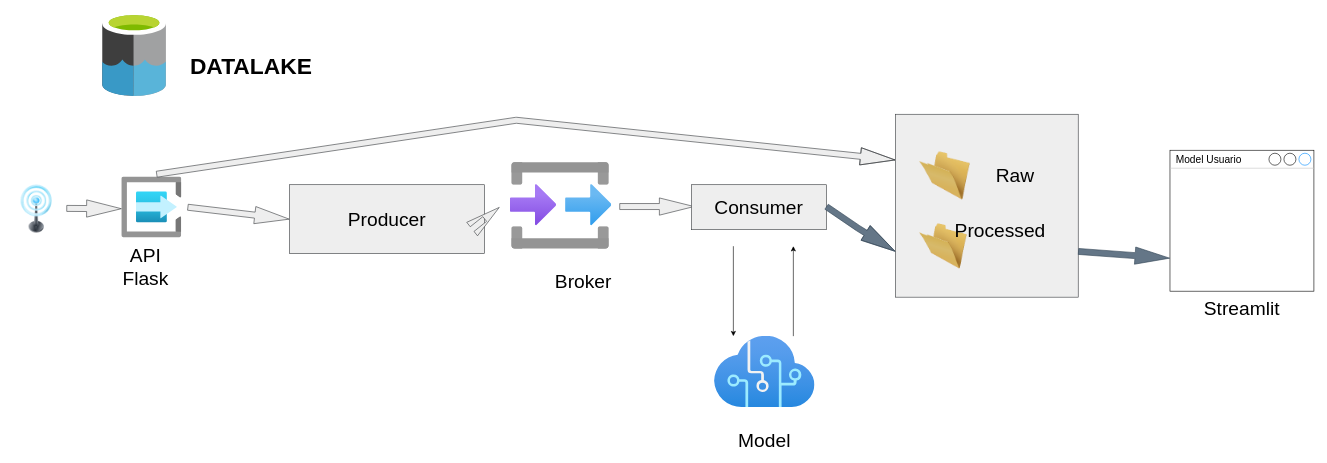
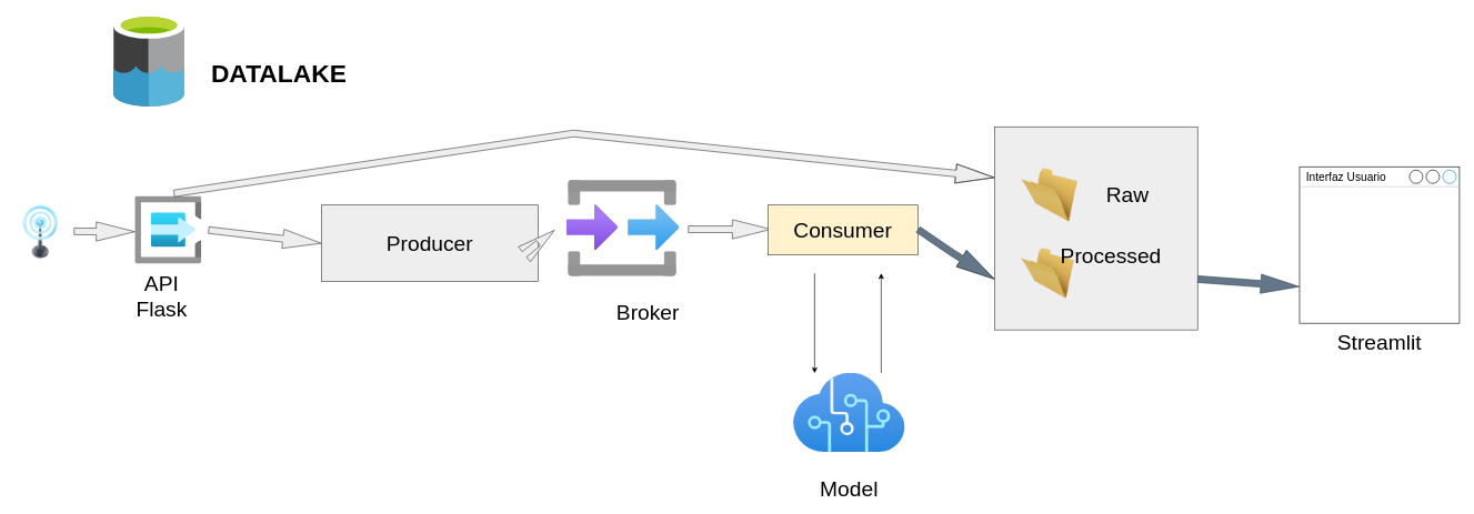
  <mxCell id="0" />
  <mxCell id="1" parent="0" />
- <mxCell id="2" value="Model Usuario&lt;br&gt;" style="strokeWidth=1;shadow=0;dashed=0;align=center;html=1;shape=mxgraph.mockup.containers.window;align=left;verticalAlign=top;spacingLeft=8;strokeColor2=#008cff;strokeColor3=#c4c4c4;mainText=;fontSize=17;labelBackgroundColor=none;" parent="1" vertex="1"><mxGeometry x="1950" y="250" width="240" height="235" as="geometry" /></mxCell>
+ <mxCell id="2" value="Interfaz Usuario&lt;br&gt;" style="strokeWidth=1;shadow=0;dashed=0;align=center;html=1;shape=mxgraph.mockup.containers.window;align=left;verticalAlign=top;spacingLeft=8;strokeColor2=#008cff;strokeColor3=#c4c4c4;mainText=;fontSize=17;labelBackgroundColor=none;" parent="1" vertex="1"><mxGeometry x="1950" y="250" width="240" height="235" as="geometry" /></mxCell>
  <mxCell id="3" value="" style="aspect=fixed;html=1;points=[];align=center;image;fontSize=32;image=img/lib/azure2/iot/Time_Series_Insights_Event_Sources.svg;fontFamily=Helvetica;fontColor=default;strokeColor=default;fillColor=default;" parent="1" vertex="1"><mxGeometry x="202" y="285" width="100" height="120" as="geometry" /></mxCell>
  <mxCell id="4" value="API Flask" style="text;html=1;strokeColor=none;fillColor=none;align=center;verticalAlign=middle;whiteSpace=wrap;rounded=0;fontSize=32;" parent="1" vertex="1"><mxGeometry x="212" y="430" width="60" height="30" as="geometry" /></mxCell>
  <mxCell id="5" value="" style="shape=flexArrow;endArrow=classic;html=1;fontSize=32;exitX=1;exitY=0.5;exitDx=0;exitDy=0;endWidth=17.778;endSize=18.956;entryX=0;entryY=0.5;entryDx=0;entryDy=0;fillColor=#eeeeee;strokeColor=#36393d;" parent="1" target="6" edge="1"><mxGeometry width="50" height="50" relative="1" as="geometry"><mxPoint x="312" y="345" as="sourcePoint" /><mxPoint x="472" y="340" as="targetPoint" /></mxGeometry></mxCell>
  <mxCell id="6" value="Producer" style="rounded=0;whiteSpace=wrap;html=1;fontSize=32;fillColor=#eeeeee;strokeColor=#36393d;fontColor=#000000;" parent="1" vertex="1"><mxGeometry x="482" y="307.5" width="325" height="115" as="geometry" /></mxCell>
  <mxCell id="7" value="" style="shape=flexArrow;endArrow=classic;html=1;fontSize=32;exitX=1;exitY=0.5;exitDx=0;exitDy=0;endWidth=17.778;endSize=18.956;fillColor=#eeeeee;strokeColor=#36393d;" parent="1" source="6" edge="1"><mxGeometry width="50" height="50" relative="1" as="geometry"><mxPoint x="722" y="355" as="sourcePoint" /><mxPoint x="832" y="345" as="targetPoint" /></mxGeometry></mxCell>
  <mxCell id="8" value="" style="shape=flexArrow;endArrow=classic;html=1;fontSize=32;exitX=1;exitY=0.5;exitDx=0;exitDy=0;endWidth=17.778;endSize=18.956;fillColor=#eeeeee;strokeColor=#36393d;" parent="1" edge="1"><mxGeometry width="50" height="50" relative="1" as="geometry"><mxPoint x="1032" y="343.89" as="sourcePoint" /><mxPoint x="1157" y="343.89" as="targetPoint" /></mxGeometry></mxCell>
- <mxCell id="9" value="Consumer" style="rounded=0;whiteSpace=wrap;html=1;fontSize=32;fillColor=#eeeeee;strokeColor=#36393d;fontColor=#000000;" parent="1" vertex="1"><mxGeometry x="1152" y="307.5" width="225" height="75" as="geometry" /></mxCell>
+ <mxCell id="9" value="Consumer" style="rounded=0;whiteSpace=wrap;html=1;fontSize=32;fillColor=#fff2cc;strokeColor=#36393d;fontColor=#000000;" parent="1" vertex="1"><mxGeometry x="1152" y="307.5" width="225" height="75" as="geometry" /></mxCell>
  <mxCell id="10" value="" style="whiteSpace=wrap;html=1;aspect=fixed;fontSize=32;fillColor=#eeeeee;strokeColor=#36393d;" parent="1" vertex="1"><mxGeometry x="1492" y="190" width="305" height="305" as="geometry" /></mxCell>
  <mxCell id="11" value="" style="shape=flexArrow;endArrow=classic;html=1;fontSize=32;exitX=1;exitY=0.5;exitDx=0;exitDy=0;endWidth=17.778;endSize=18.956;entryX=0;entryY=0.75;entryDx=0;entryDy=0;fillColor=#647687;strokeColor=#314354;" parent="1" edge="1" target="10"><mxGeometry width="50" height="50" relative="1" as="geometry"><mxPoint x="1377" y="343.89" as="sourcePoint" /><mxPoint x="1490" y="344" as="targetPoint" /><Array as="points"><mxPoint x="1430" y="380" /></Array></mxGeometry></mxCell>
  <mxCell id="12" value="" style="endArrow=classic;html=1;fontSize=32;" parent="1" edge="1"><mxGeometry width="50" height="50" relative="1" as="geometry"><mxPoint x="1322" y="560" as="sourcePoint" /><mxPoint x="1322" y="410" as="targetPoint" /></mxGeometry></mxCell>
  <mxCell id="13" value="" style="endArrow=classic;html=1;fontSize=32;" parent="1" edge="1"><mxGeometry width="50" height="50" relative="1" as="geometry"><mxPoint x="1222" y="410" as="sourcePoint" /><mxPoint x="1222" y="560" as="targetPoint" /></mxGeometry></mxCell>
  <mxCell id="14" value="" style="image;html=1;image=img/lib/clip_art/general/Empty_Folder_128x128.png;fontSize=32;" parent="1" vertex="1"><mxGeometry x="1532" y="240" width="85" height="105" as="geometry" /></mxCell>
  <mxCell id="15" value="" style="image;html=1;image=img/lib/clip_art/general/Empty_Folder_128x128.png;fontSize=32;" parent="1" vertex="1"><mxGeometry x="1532" y="370" width="80" height="80" as="geometry" /></mxCell>
  <mxCell id="16" value="" style="image;html=1;image=img/lib/clip_art/telecommunication/Signal_tower_on_128x128.png;fontSize=32;" parent="1" vertex="1"><mxGeometry y="307.5" width="80" height="80" as="geometry" x="20" /></mxCell>
  <mxCell id="17" value="Raw" style="text;html=1;strokeColor=none;fillColor=none;align=center;verticalAlign=middle;whiteSpace=wrap;rounded=0;fontSize=32;fontColor=#000000;" parent="1" vertex="1"><mxGeometry x="1662" y="277.5" width="60" height="30" as="geometry" /></mxCell>
  <mxCell id="18" value="Processed" style="text;html=1;strokeColor=none;fillColor=none;align=center;verticalAlign=middle;whiteSpace=wrap;rounded=0;fontSize=32;fontColor=#000000;" parent="1" vertex="1"><mxGeometry x="1637" y="370" width="60" height="30" as="geometry" /></mxCell>
  <mxCell id="19" value="" style="aspect=fixed;html=1;points=[];align=center;image;fontSize=12;image=img/lib/azure2/ai_machine_learning/Cognitive_Services.svg;" parent="1" vertex="1"><mxGeometry x="1190" y="560" width="168" height="118.59" as="geometry" /></mxCell>
  <mxCell id="20" value="" style="aspect=fixed;html=1;points=[];align=center;image;fontSize=12;image=img/lib/azure2/general/Input_Output.svg;" parent="1" vertex="1"><mxGeometry x="850" y="270" width="168.72" height="145" as="geometry" /></mxCell>
  <mxCell id="21" value="Broker" style="text;html=1;strokeColor=none;fillColor=none;align=center;verticalAlign=middle;whiteSpace=wrap;rounded=0;fontSize=32;fontColor=#000000;" parent="1" vertex="1"><mxGeometry x="934.36" y="450" width="75.64" height="40" as="geometry" /></mxCell>
  <mxCell id="22" value="Model" style="text;html=1;strokeColor=none;fillColor=none;align=center;verticalAlign=middle;whiteSpace=wrap;rounded=0;fontSize=32;fontColor=#000000;" parent="1" vertex="1"><mxGeometry x="1244" y="720" width="60" height="30" as="geometry" /></mxCell>
  <mxCell id="23" value="Streamlit&lt;br&gt;" style="text;html=1;strokeColor=none;fillColor=none;align=center;verticalAlign=middle;whiteSpace=wrap;rounded=0;fontSize=32;fontColor=#000000;" parent="1" vertex="1"><mxGeometry x="2040" y="500" width="60" height="30" as="geometry" /></mxCell>
  <mxCell id="24" value="" style="sketch=0;aspect=fixed;html=1;points=[];align=center;image;fontSize=12;image=img/lib/mscae/Data_Lake.svg;labelBackgroundColor=none;fontColor=#000000;" parent="1" vertex="1"><mxGeometry x="170" y="20" width="106.4" height="140" as="geometry" /></mxCell>
  <mxCell id="25" value="DATALAKE" style="text;html=1;strokeColor=none;fillColor=none;align=center;verticalAlign=middle;whiteSpace=wrap;rounded=0;fontSize=38;fontColor=#000000;fontStyle=1" parent="1" vertex="1"><mxGeometry x="380" y="90" width="75.64" height="40" as="geometry" /></mxCell>
  <mxCell id="26" value="" style="shape=flexArrow;endArrow=classic;html=1;fontSize=32;endWidth=17.778;endSize=18.956;fillColor=#eeeeee;strokeColor=#36393d;" edge="1" parent="1"><mxGeometry width="50" height="50" relative="1" as="geometry"><mxPoint x="110" y="347" as="sourcePoint" /><mxPoint x="202" y="347.5" as="targetPoint" /></mxGeometry></mxCell>
  <mxCell id="27" value="" style="shape=flexArrow;endArrow=classic;html=1;fontSize=32;endWidth=17.778;endSize=18.956;fillColor=#eeeeee;strokeColor=#36393d;exitX=0.58;exitY=0.042;exitDx=0;exitDy=0;exitPerimeter=0;entryX=0;entryY=0.25;entryDx=0;entryDy=0;" edge="1" parent="1" source="3" target="10"><mxGeometry width="50" height="50" relative="1" as="geometry"><mxPoint x="680" y="300" as="sourcePoint" /><mxPoint x="1480" y="260" as="targetPoint" /><Array as="points"><mxPoint x="860" y="200" /></Array></mxGeometry></mxCell>
  <mxCell id="28" value="" style="shape=flexArrow;endArrow=classic;html=1;fontSize=32;exitX=1;exitY=0.75;exitDx=0;exitDy=0;endWidth=17.778;endSize=18.956;entryX=0;entryY=0.766;entryDx=0;entryDy=0;fillColor=#647687;strokeColor=#314354;entryPerimeter=0;" edge="1" parent="1" source="10" target="2"><mxGeometry width="50" height="50" relative="1" as="geometry"><mxPoint x="1780" y="415" as="sourcePoint" /><mxPoint x="1895" y="489.86" as="targetPoint" /></mxGeometry></mxCell>
